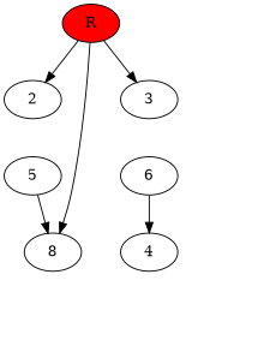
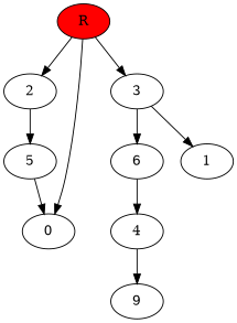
  digraph {
    fontname="DejaVu Serif"
    node [fontname="DejaVu Serif"]
    edge [fontname="DejaVu Serif"]
    2
    5
-   8
+   8 [label=0]
    6
    4
    3
+   1
+   9
    R [fillcolor="#ff0000" style=filled]
+   2 -> 5
    5 -> 8
    6 -> 4
+   4 -> 9
+   3 -> 6
+   3 -> 1
    R -> 2
    R -> 8
    R -> 3
  }
